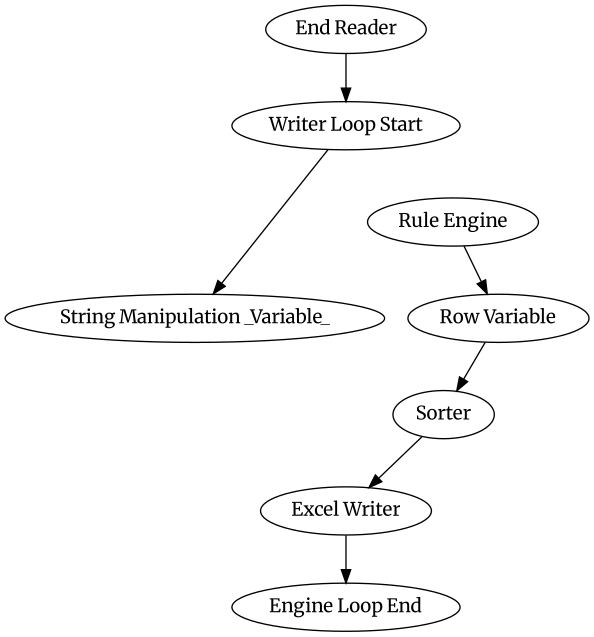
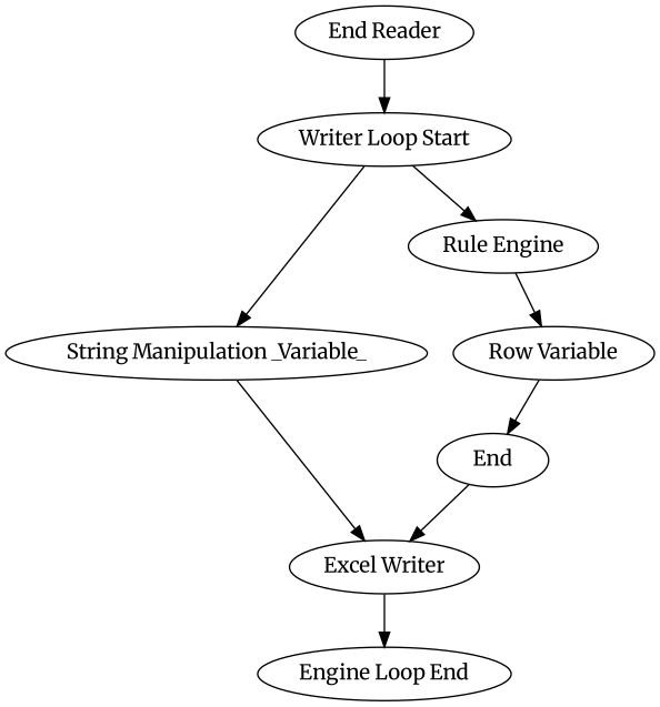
  digraph {
    fontname=Merriweather
    rankdir=TB
    node [fontname=Merriweather]
    edge [fontname=Merriweather]
    n1 [label="String Manipulation _Variable_"]
    n2 [label="Excel Writer"]
    n3 [label="Engine Loop End"]
    n4 [label="Writer Loop Start"]
    n5 [label="Rule Engine"]
    n6 [label="Row Variable"]
-   n7 [label=Sorter]
+   n7 [label=End]
    n8 [label="End Reader"]
+   n1 -> n2
    n2 -> n3
    n4 -> n1
+   n4 -> n5
    n5 -> n6
    n6 -> n7
    n7 -> n2
    n8 -> n4
  }
